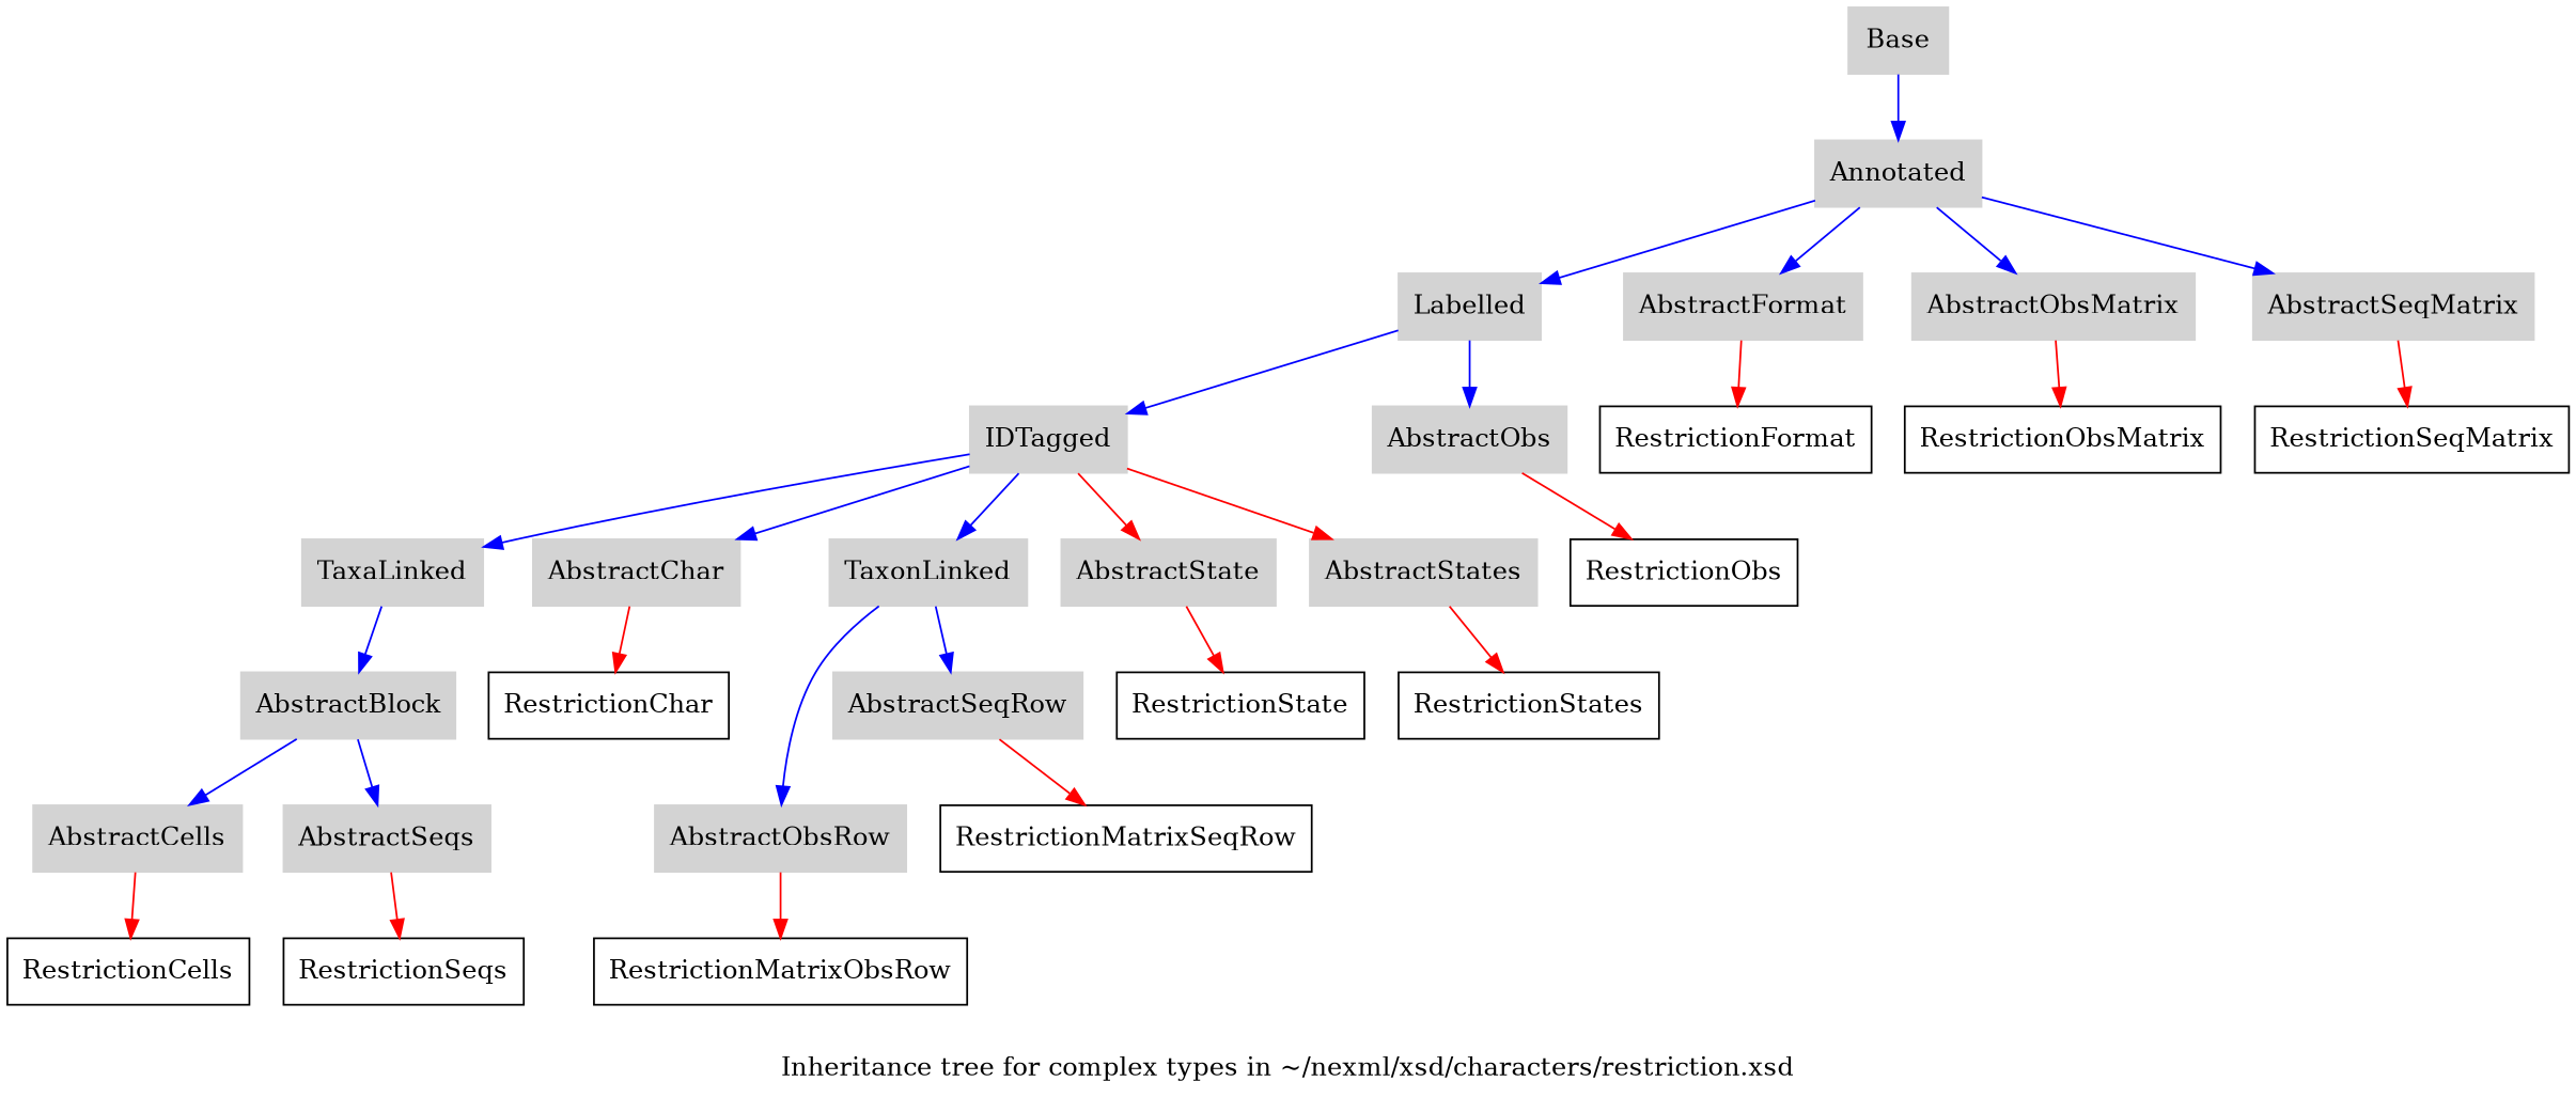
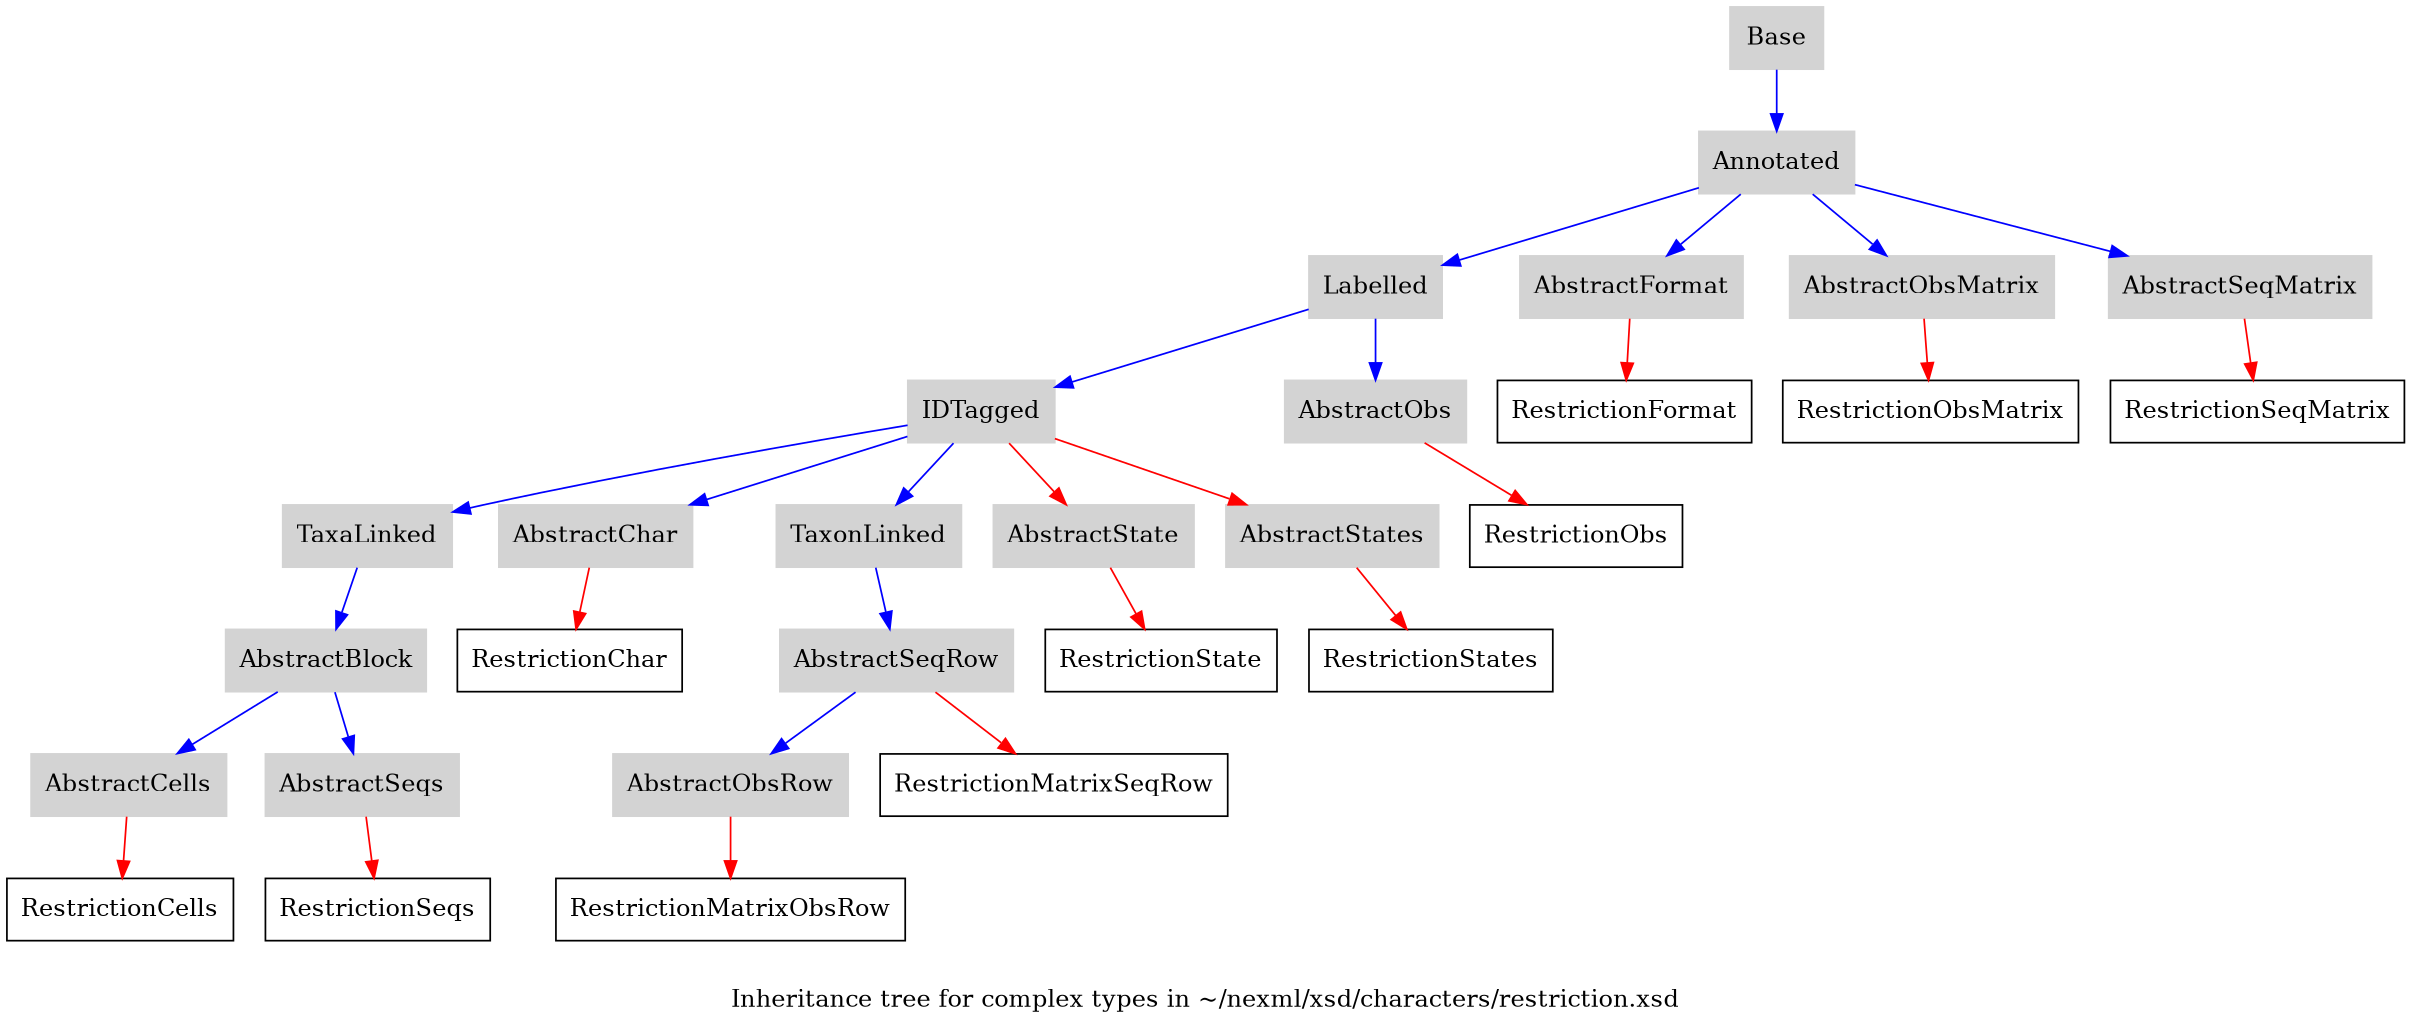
  digraph {
    label="Inheritance tree for complex types in ~/nexml/xsd/characters/restriction.xsd"
    node [shape=box color=lightgrey style=filled]
    edge [color=blue]
    RestrictionCells [color="" style=""]
    AbstractCells
    AbstractBlock
    AbstractSeqs
    RestrictionSeqs [color="" style=""]
    TaxaLinked
    IDTagged
    AbstractChar
    TaxonLinked
    AbstractState
    AbstractStates
    RestrictionChar [color="" style=""]
    AbstractObsRow
    AbstractSeqRow
    RestrictionState [color="" style=""]
    RestrictionStates [color="" style=""]
    Labelled
    AbstractObs
    RestrictionObs [color="" style=""]
    Annotated
    AbstractFormat
    AbstractObsMatrix
    AbstractSeqMatrix
    RestrictionFormat [color="" style=""]
    RestrictionObsMatrix [color="" style=""]
    RestrictionSeqMatrix [color="" style=""]
    Base
    RestrictionMatrixObsRow [color="" style=""]
    RestrictionMatrixSeqRow [color="" style=""]
    AbstractCells -> RestrictionCells [color=red]
    AbstractBlock -> AbstractCells
    AbstractBlock -> AbstractSeqs
    AbstractSeqs -> RestrictionSeqs [color=red]
    TaxaLinked -> AbstractBlock
    IDTagged -> TaxaLinked
    IDTagged -> AbstractChar
    IDTagged -> TaxonLinked
    IDTagged -> AbstractState [color=red]
    IDTagged -> AbstractStates [color=red]
    AbstractChar -> RestrictionChar [color=red]
-   TaxonLinked -> AbstractObsRow
+   AbstractSeqRow -> AbstractObsRow
    TaxonLinked -> AbstractSeqRow
    AbstractState -> RestrictionState [color=red]
    AbstractStates -> RestrictionStates [color=red]
    AbstractObsRow -> RestrictionMatrixObsRow [color=red]
    AbstractSeqRow -> RestrictionMatrixSeqRow [color=red]
    Labelled -> IDTagged
    Labelled -> AbstractObs
    AbstractObs -> RestrictionObs [color=red]
    Annotated -> Labelled
    Annotated -> AbstractFormat
    Annotated -> AbstractObsMatrix
    Annotated -> AbstractSeqMatrix
    AbstractFormat -> RestrictionFormat [color=red]
    AbstractObsMatrix -> RestrictionObsMatrix [color=red]
    AbstractSeqMatrix -> RestrictionSeqMatrix [color=red]
    Base -> Annotated
  }
